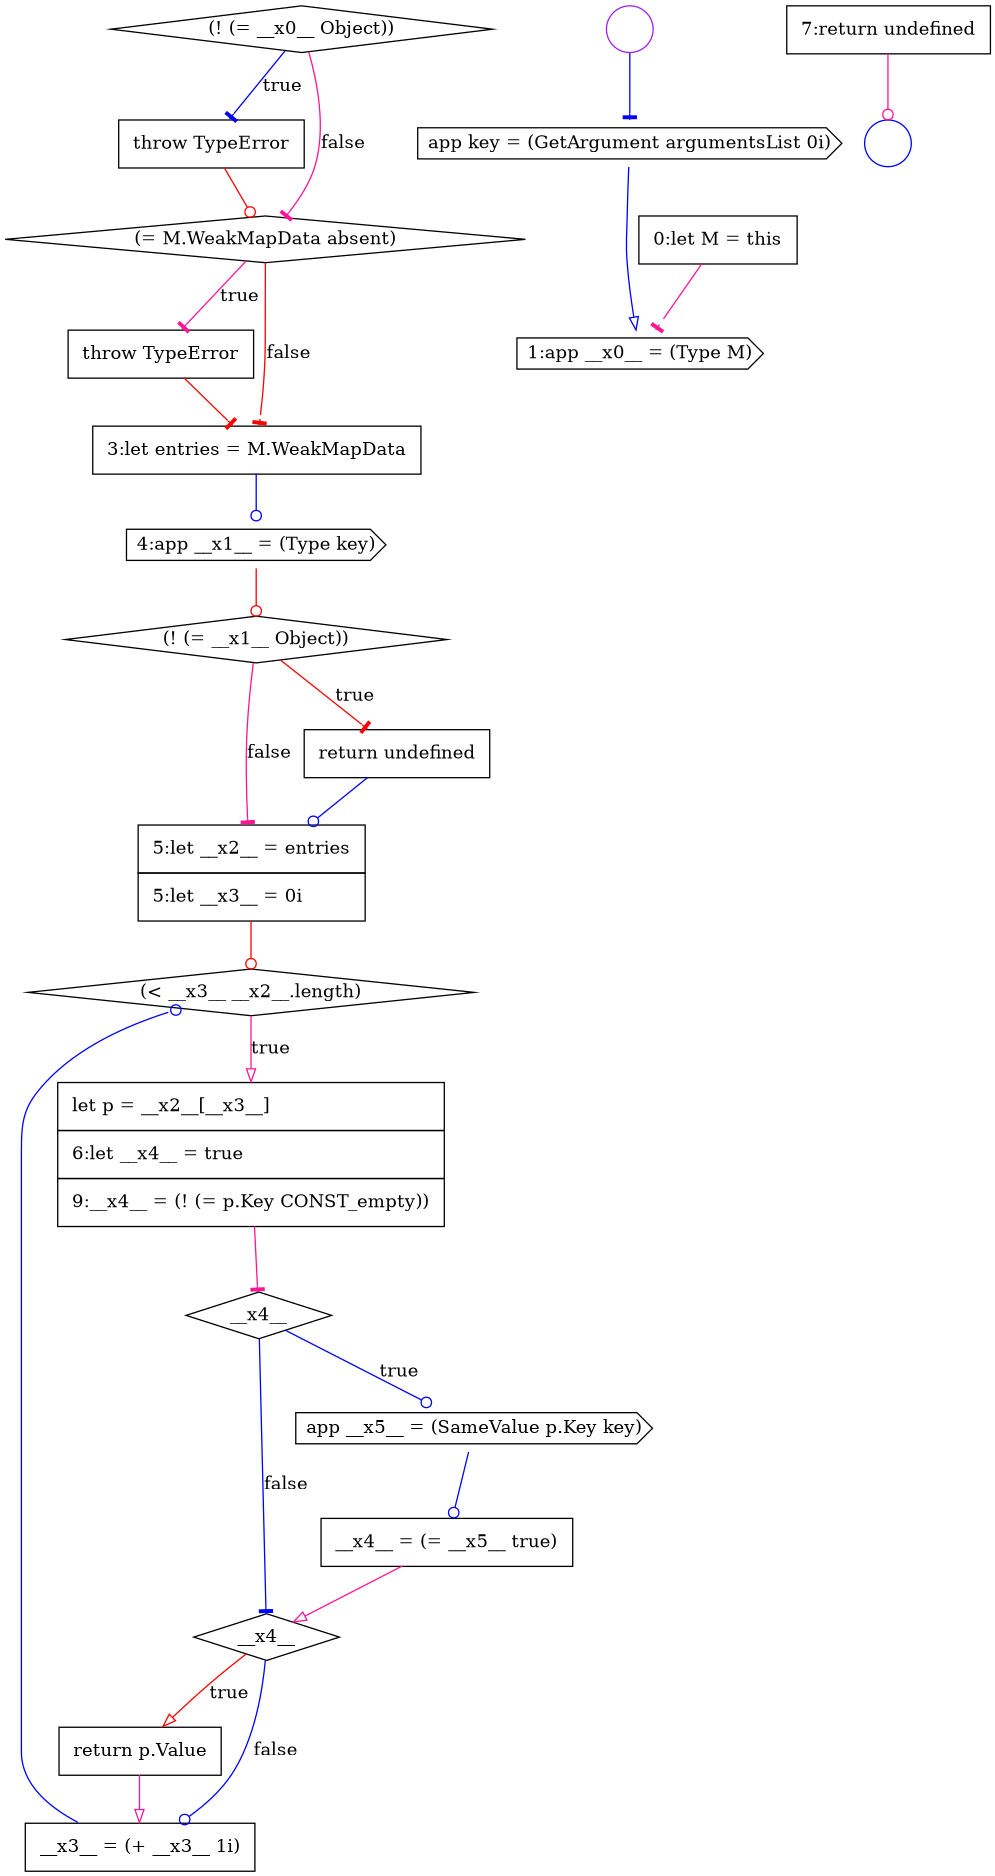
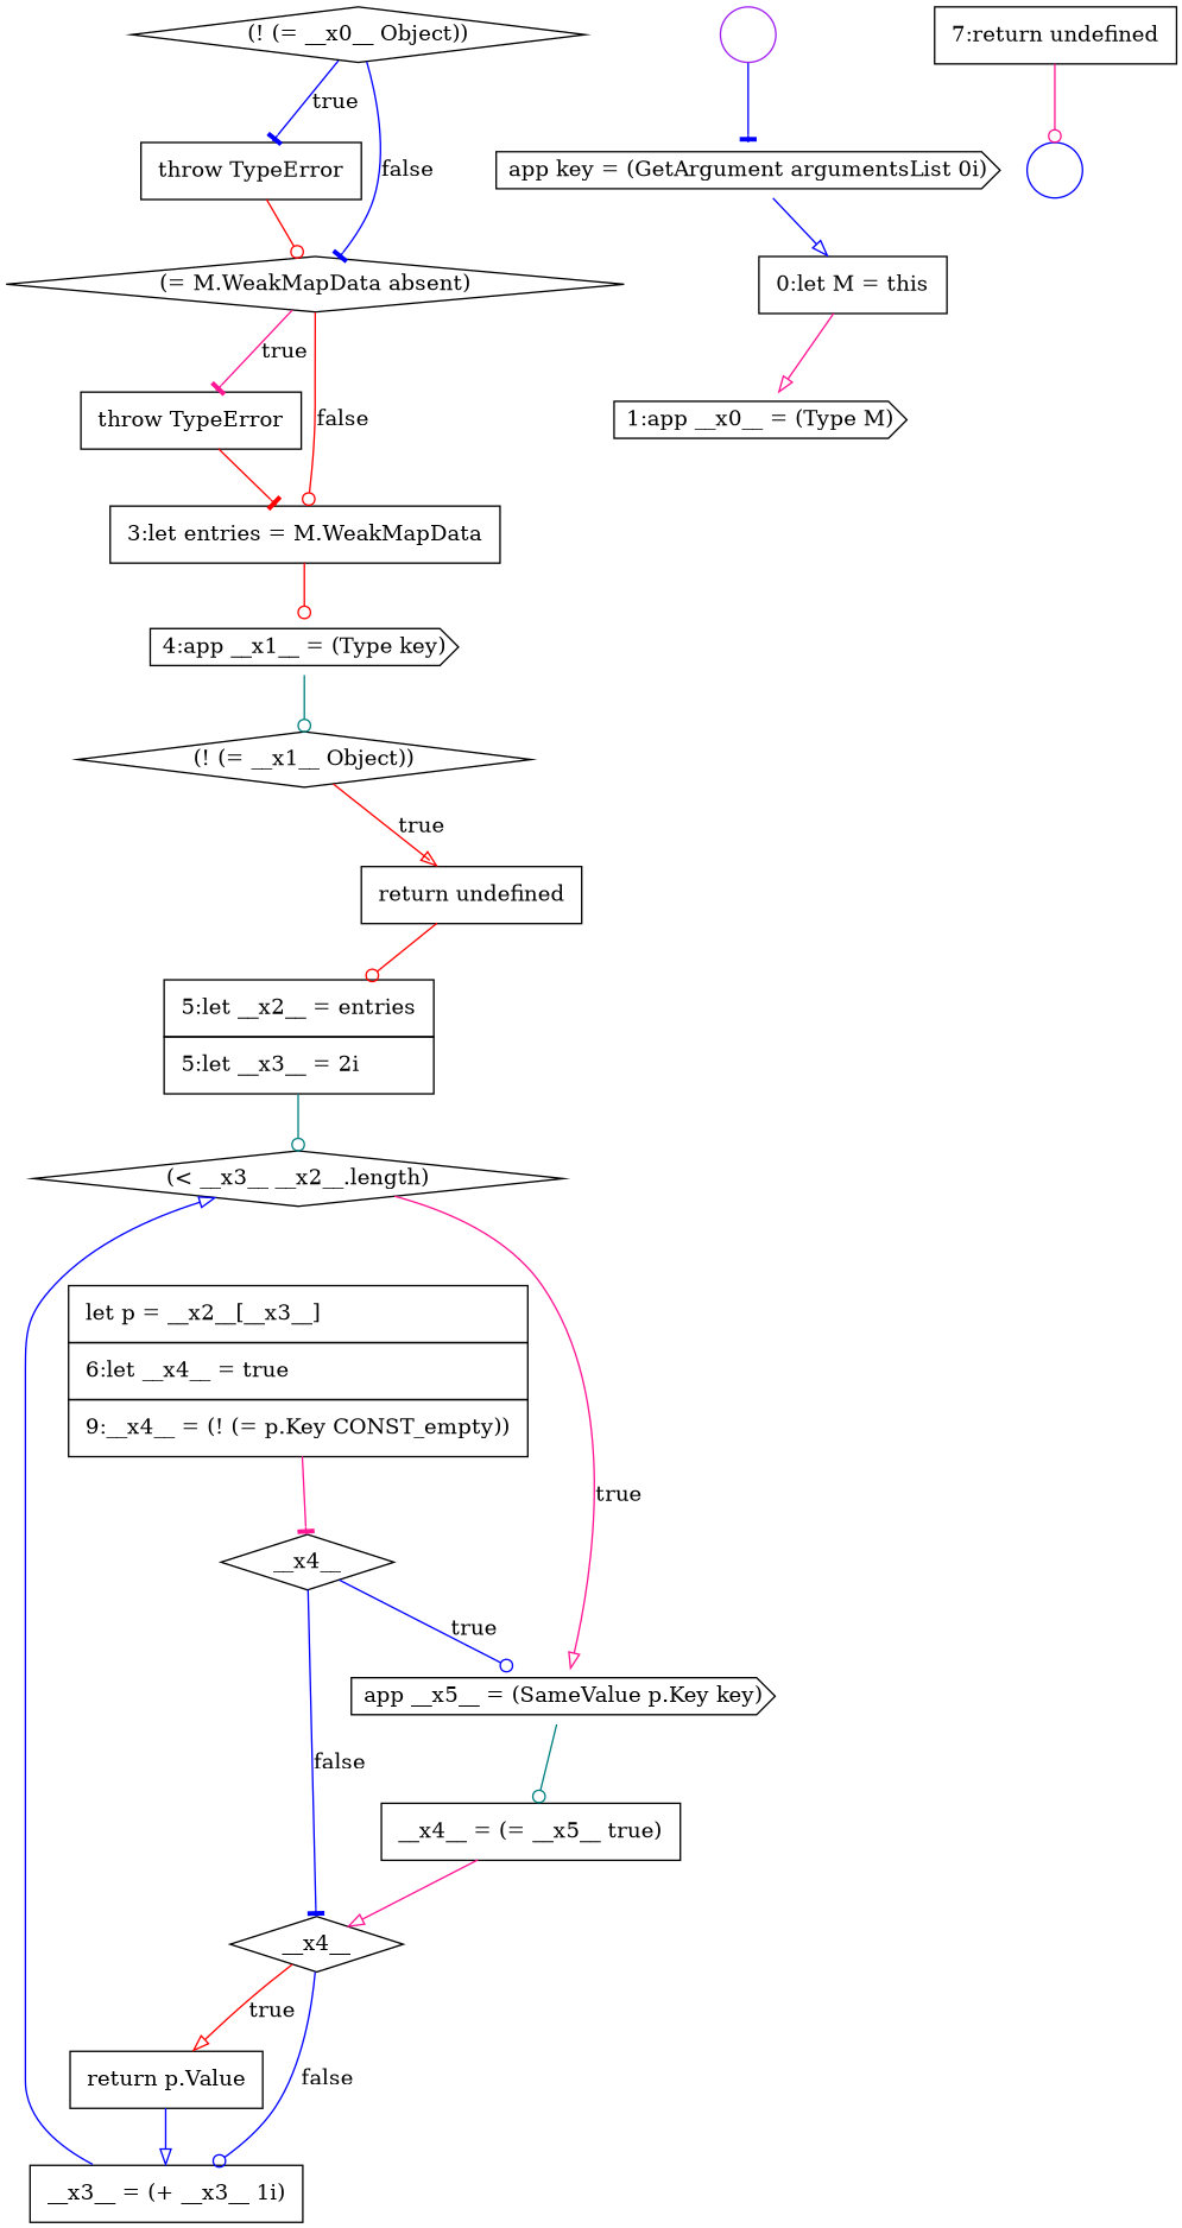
  digraph {
    node [color=black fillcolor=white shape=none style=filled]
    edge [arrowhead=odot color=blue]
    n1 [label=<<font color="black">     <table border="0" cellborder="1" cellspacing="0" cellpadding="10">       <tr><td align="left">throw TypeError</td></tr>     </table>   </font>> margin=0]
    n2 [label=<<font color="black">     <table border="0" cellborder="1" cellspacing="0" cellpadding="10">       <tr><td align="left">3:let entries = M.WeakMapData</td></tr>     </table>   </font>> margin=0]
    n3 [label=<<font color="black">4:app __x1__ = (Type key)</font>> shape=cds]
    n4 [label=<<font color="black">(! (= __x1__ Object))</font>> shape=diamond]
-   n5 [label=<<font color="black">     <table border="0" cellborder="1" cellspacing="0" cellpadding="10">       <tr><td align="left">5:let __x2__ = entries</td></tr>       <tr><td align="left">5:let __x3__ = 0i</td></tr>     </table>   </font>> margin=0]
+   n5 [label=<<font color="black">     <table border="0" cellborder="1" cellspacing="0" cellpadding="10">       <tr><td align="left">5:let __x2__ = entries</td></tr>       <tr><td align="left">5:let __x3__ = 2i</td></tr>     </table>   </font>> margin=0]
    n6 [label=<<font color="black">     <table border="0" cellborder="1" cellspacing="0" cellpadding="10">       <tr><td align="left">return undefined</td></tr>     </table>   </font>> margin=0]
    n7 [label=<<font color="black">__x4__</font>> shape=diamond]
    n8 [label=<<font color="black">     <table border="0" cellborder="1" cellspacing="0" cellpadding="10">       <tr><td align="left">return p.Value</td></tr>     </table>   </font>> margin=0]
    n9 [label=<<font color="black">     <table border="0" cellborder="1" cellspacing="0" cellpadding="10">       <tr><td align="left">__x3__ = (+ __x3__ 1i)</td></tr>     </table>   </font>> margin=0]
    n10 [label=<<font color="black">(&lt; __x3__ __x2__.length)</font>> shape=diamond]
    n11 [label=<<font color="black">1:app __x0__ = (Type M)</font>> shape=cds]
    n12 [label=<<font color="black">(! (= __x0__ Object))</font>> shape=diamond]
    n13 [label=<<font color="black">     <table border="0" cellborder="1" cellspacing="0" cellpadding="10">       <tr><td align="left">throw TypeError</td></tr>     </table>   </font>> margin=0]
    n14 [label=<<font color="black">(= M.WeakMapData absent)</font>> shape=diamond]
    n15 [label=<<font color="black">     <table border="0" cellborder="1" cellspacing="0" cellpadding="10">       <tr><td align="left">let p = __x2__[__x3__]</td></tr>       <tr><td align="left">6:let __x4__ = true</td></tr>       <tr><td align="left">9:__x4__ = (! (= p.Key CONST_empty))</td></tr>     </table>   </font>> margin=0]
    n16 [label=<<font color="black">     <table border="0" cellborder="1" cellspacing="0" cellpadding="10">       <tr><td align="left">7:return undefined</td></tr>     </table>   </font>> margin=0]
    n17 [color=blue label=" " shape=circle]
    n18 [label=<<font color="black">__x4__</font>> shape=diamond]
    n19 [label=<<font color="black">app __x5__ = (SameValue p.Key key)</font>> shape=cds]
    n20 [label=<<font color="black">     <table border="0" cellborder="1" cellspacing="0" cellpadding="10">       <tr><td align="left">__x4__ = (= __x5__ true)</td></tr>     </table>   </font>> margin=0]
    n21 [label=<<font color="black">     <table border="0" cellborder="1" cellspacing="0" cellpadding="10">       <tr><td align="left">0:let M = this</td></tr>     </table>   </font>> margin=0]
    n22 [color=purple label=" " shape=circle]
    n23 [label=<<font color="black">app key = (GetArgument argumentsList 0i)</font>> shape=cds]
    n1 -> n2 [arrowhead=tee color=red]
-   n2 -> n3
-   n3 -> n4 [color=red]
-   n4 -> n5 [arrowhead=tee color=deeppink label=<<font color="black">false</font>>]
-   n4 -> n6 [arrowhead=tee color=red label=<<font color="black">true</font>>]
-   n5 -> n10 [color=red]
-   n6 -> n5
+   n2 -> n3 [color=red]
+   n3 -> n4 [color=teal]
+   n4 -> n6 [arrowhead=onormal color=red label=<<font color="black">true</font>>]
+   n5 -> n10 [color=teal]
+   n6 -> n5 [color=red]
    n7 -> n8 [arrowhead=onormal color=red label=<<font color="black">true</font>>]
    n7 -> n9 [label=<<font color="black">false</font>>]
-   n8 -> n9 [arrowhead=onormal color=deeppink]
-   n9 -> n10
-   n10 -> n15 [arrowhead=onormal color=deeppink label=<<font color="black">true</font>>]
+   n8 -> n9 [arrowhead=onormal]
+   n9 -> n10 [arrowhead=onormal]
+   n10 -> n19 [arrowhead=onormal color=deeppink label=<<font color="black">true</font>>]
    n12 -> n13 [arrowhead=tee label=<<font color="black">true</font>>]
-   n12 -> n14 [arrowhead=tee color=deeppink label=<<font color="black">false</font>>]
+   n12 -> n14 [arrowhead=tee label=<<font color="black">false</font>>]
    n13 -> n14 [color=red]
    n14 -> n1 [arrowhead=tee color=deeppink label=<<font color="black">true</font>>]
-   n14 -> n2 [arrowhead=tee color=red label=<<font color="black">false</font>>]
+   n14 -> n2 [color=red label=<<font color="black">false</font>>]
    n15 -> n18 [arrowhead=tee color=deeppink]
    n16 -> n17 [color=deeppink]
    n18 -> n7 [arrowhead=tee label=<<font color="black">false</font>>]
    n18 -> n19 [label=<<font color="black">true</font>>]
-   n19 -> n20
+   n19 -> n20 [color=teal]
    n20 -> n7 [arrowhead=onormal color=deeppink]
-   n21 -> n11 [arrowhead=tee color=deeppink]
+   n21 -> n11 [arrowhead=onormal color=deeppink]
    n22 -> n23 [arrowhead=tee]
-   n23 -> n11 [arrowhead=onormal]
+   n23 -> n21 [arrowhead=onormal]
  }
